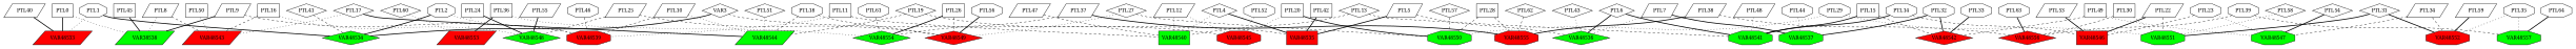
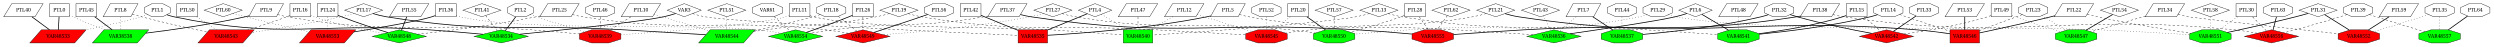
  graph {
    fontname="Noto Serif"
    node [fontname="Noto Serif" shape=octagon]
    edge [fontname="Noto Serif" style=dashed]
    VAR48533 [fillcolor=red shape=parallelogram style=filled]
    PTL0 [shape=box]
    n3 [fillcolor=green label=VAR38538 shape=parallelogram style=filled]
    PTL1
    VAR48534 [fillcolor=green shape=diamond style=filled]
    PTL2
    VAR48539 [fillcolor=red style=filled]
    n8 [label=VAR3 shape=diamond]
    VAR48535 [fillcolor=red shape=box style=filled]
    PTL4 [shape=diamond]
    VAR48540 [fillcolor=green shape=box style=filled]
    PTL5 [shape=parallelogram]
    VAR48536 [fillcolor=green shape=diamond style=filled]
    PTL6 [shape=diamond]
    VAR48541 [fillcolor=green style=filled]
    PTL7 [shape=parallelogram]
    VAR48537 [fillcolor=green style=filled]
    PTL8 [shape=parallelogram]
    VAR48543 [fillcolor=red shape=parallelogram style=filled]
    PTL9 [shape=parallelogram]
    PTL10 [shape=parallelogram]
    VAR48544 [fillcolor=green shape=parallelogram style=filled]
    PTL11 [shape=box]
    PTL12 [shape=parallelogram]
    VAR48545 [fillcolor=red style=filled]
    PTL13 [shape=diamond]
    PTL14
    VAR48546 [fillcolor=red shape=box style=filled]
    PTL15 [shape=box]
    VAR48542 [fillcolor=red shape=diamond style=filled]
    PTL16 [shape=box]
    VAR48548 [fillcolor=green shape=diamond style=filled]
    PTL17 [shape=diamond]
    PTL18
    VAR48549 [fillcolor=red shape=diamond style=filled]
    PTL19 [shape=diamond]
    PTL20 [shape=box]
    VAR48550 [fillcolor=green style=filled]
+   PTL21 [shape=diamond]
    PTL22 [shape=parallelogram]
    VAR48551 [fillcolor=green style=filled]
    PTL23
    VAR48547 [fillcolor=green style=filled]
    PTL24 [shape=box]
    VAR48553 [fillcolor=red shape=parallelogram style=filled]
    PTL25 [shape=parallelogram]
    PTL26 [shape=box]
    VAR48554 [fillcolor=green shape=diamond style=filled]
    PTL27 [shape=diamond]
    PTL28 [shape=box]
    VAR48555 [fillcolor=red style=filled]
    PTL29
    PTL30 [shape=box]
    VAR48556 [fillcolor=red shape=diamond style=filled]
    PTL31 [shape=diamond]
    VAR48552 [fillcolor=red style=filled]
    PTL32
    PTL33
    PTL34 [shape=parallelogram]
    PTL35
    VAR48557 [fillcolor=green style=filled]
    PTL36 [shape=box]
    PTL37 [shape=parallelogram]
    PTL38 [shape=parallelogram]
    PTL39
    PTL40 [shape=parallelogram]
    PTL41 [shape=diamond]
    PTL42 [shape=box]
    PTL43 [shape=diamond]
    PTL44
    PTL45 [shape=box]
    PTL46
    PTL47 [shape=parallelogram]
    PTL48 [shape=parallelogram]
    PTL49 [shape=box]
    PTL50 [shape=box]
    PTL51 [shape=diamond]
    PTL52
    PTL53 [shape=parallelogram]
    PTL54 [shape=diamond]
    PTL55 [shape=parallelogram]
    PTL56
    PTL57 [shape=diamond]
    PTL58 [shape=diamond]
    PTL59 [shape=parallelogram]
    PTL60 [shape=diamond]
-   PTL61
+   PTL61 [label=VAR61]
    PTL62 [shape=diamond]
    PTL63
    PTL64
    PTL0 -- VAR48533 [style=bold]
    PTL0 -- n3 [style=dotted]
    PTL1 -- VAR48533 [style=dotted]
    PTL1 -- VAR48534 [style=bold]
    PTL2 -- VAR48534 [style=bold]
    PTL2 -- VAR48539 [style=dotted]
    n8 -- VAR48534 [style=bold]
    n8 -- VAR48535
    PTL4 -- VAR48535 [style=bold]
    PTL4 -- VAR48540 [style=dotted]
    PTL5 -- VAR48535 [style=bold]
    PTL5 -- VAR48536
    PTL6 -- VAR48536 [style=bold]
    PTL6 -- VAR48541 [style=bold]
    PTL7 -- VAR48536 [style=dotted]
    PTL7 -- VAR48537 [style=bold]
    PTL8 -- n3 [style=dotted]
    PTL8 -- VAR48543
    PTL9 -- n3 [style=bold]
    PTL9 -- VAR48539
    PTL10 -- VAR48539
    PTL10 -- VAR48544 [style=dotted]
    PTL11 -- VAR48539 [style=dotted]
    PTL11 -- VAR48540
    PTL12 -- VAR48540 [style=dotted]
    PTL12 -- VAR48545 [style=dotted]
    PTL13 -- VAR48540
    PTL13 -- VAR48541
    PTL14 -- VAR48541 [style=bold]
    PTL14 -- VAR48546
    PTL15 -- VAR48541 [style=bold]
    PTL15 -- VAR48542
    PTL16 -- VAR48543
    PTL16 -- VAR48548 [style=dotted]
    PTL17 -- VAR48543 [style=dotted]
    PTL17 -- VAR48544 [style=bold]
    PTL18 -- VAR48544
    PTL18 -- VAR48549
    PTL19 -- VAR48544
    PTL19 -- VAR48545
    PTL20 -- VAR48545 [style=dotted]
    PTL20 -- VAR48550 [style=bold]
+   PTL21 -- VAR48545
+   PTL21 -- VAR48546 [style=bold]
    PTL22 -- VAR48546 [style=bold]
    PTL22 -- VAR48551
    PTL23 -- VAR48546
    PTL23 -- VAR48547 [style=dotted]
    PTL24 -- VAR48548 [style=bold]
    PTL24 -- VAR48553 [style=dotted]
    PTL25 -- VAR48548
    PTL25 -- VAR48549
    PTL26 -- VAR48549
    PTL26 -- VAR48554 [style=bold]
    PTL27 -- VAR48549 [style=dotted]
    PTL27 -- VAR48550
    PTL28 -- VAR48550
    PTL28 -- VAR48555
    PTL29 -- VAR48550 [style=dotted]
    PTL29 -- VAR48551 [style=dotted]
    PTL30 -- VAR48551 [style=dotted]
    PTL30 -- VAR48556
    PTL31 -- VAR48551 [style=bold]
    PTL31 -- VAR48552 [style=bold]
    PTL32 -- VAR48537 [style=bold]
    PTL32 -- VAR48542 [style=bold]
    PTL33 -- VAR48542 [style=bold]
    PTL34 -- VAR48547
    PTL34 -- VAR48552
    PTL35 -- VAR48552 [style=dotted]
    PTL35 -- VAR48557 [style=dotted]
    PTL36 -- VAR48553 [style=bold]
    PTL36 -- VAR48554 [style=dotted]
    PTL37 -- VAR48554
    PTL37 -- VAR48555 [style=bold]
    PTL38 -- VAR48555 [style=bold]
    PTL38 -- VAR48556
    PTL39 -- VAR48556
    PTL39 -- VAR48557
    PTL40 -- VAR48533 [style=bold]
    PTL41 -- VAR48534
    PTL42 -- VAR48535 [style=bold]
    PTL43 -- VAR48536 [style=dotted]
    PTL44 -- VAR48537 [style=dotted]
    PTL45 -- n3 [style=bold]
    PTL46 -- VAR48539
    PTL47 -- VAR48540
    PTL48 -- VAR48541 [style=dotted]
    PTL49 -- VAR48542
    PTL49 -- VAR48547 [style=dotted]
    PTL50 -- VAR48543 [style=dotted]
    PTL51 -- VAR48544 [style=dotted]
    PTL52 -- VAR48545 [style=dotted]
    PTL53 -- VAR48546 [style=bold]
    PTL54 -- VAR48547 [style=bold]
    PTL55 -- VAR48548 [style=bold]
    PTL56 -- VAR48549 [style=bold]
    PTL57 -- VAR48550
    PTL58 -- VAR48551 [style=dotted]
    PTL59 -- VAR48552 [style=bold]
    PTL60 -- VAR48553 [style=dotted]
    PTL61 -- VAR48554
    PTL62 -- VAR48555
    PTL63 -- VAR48556 [style=bold]
    PTL64 -- VAR48557 [style=bold]
  }
